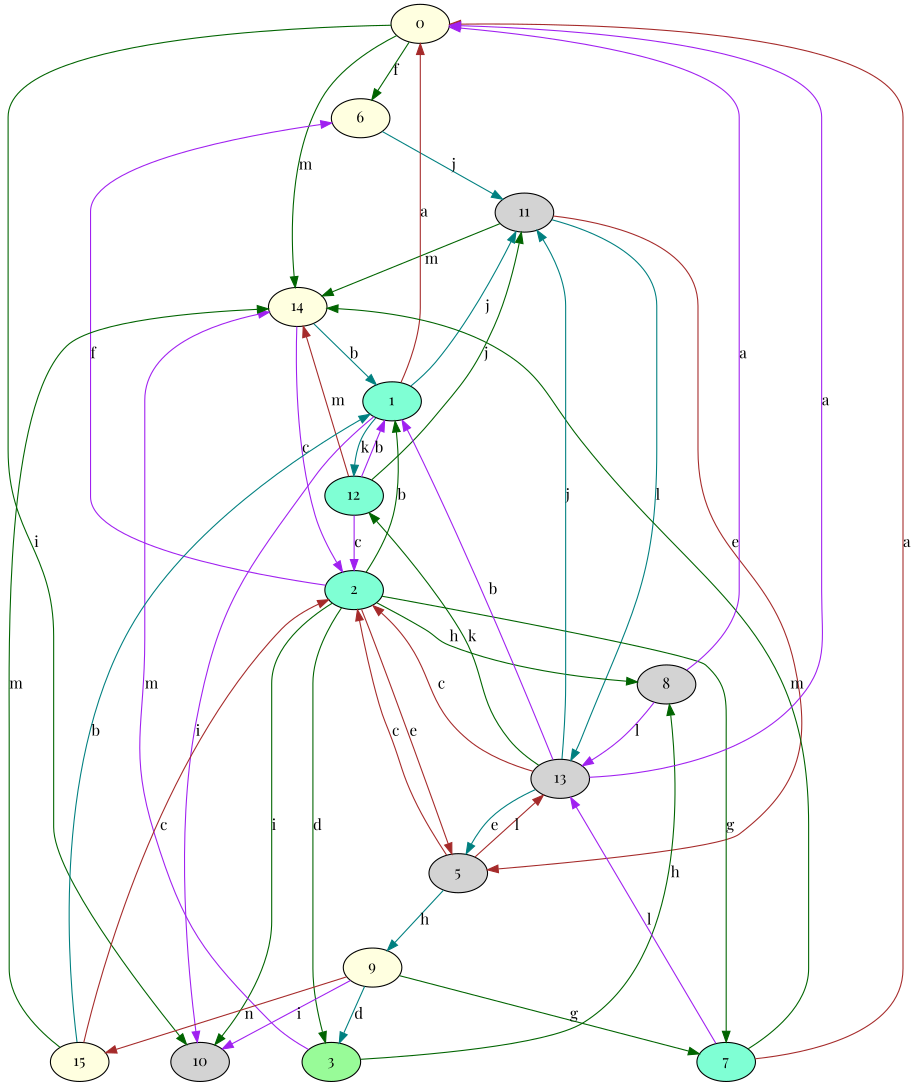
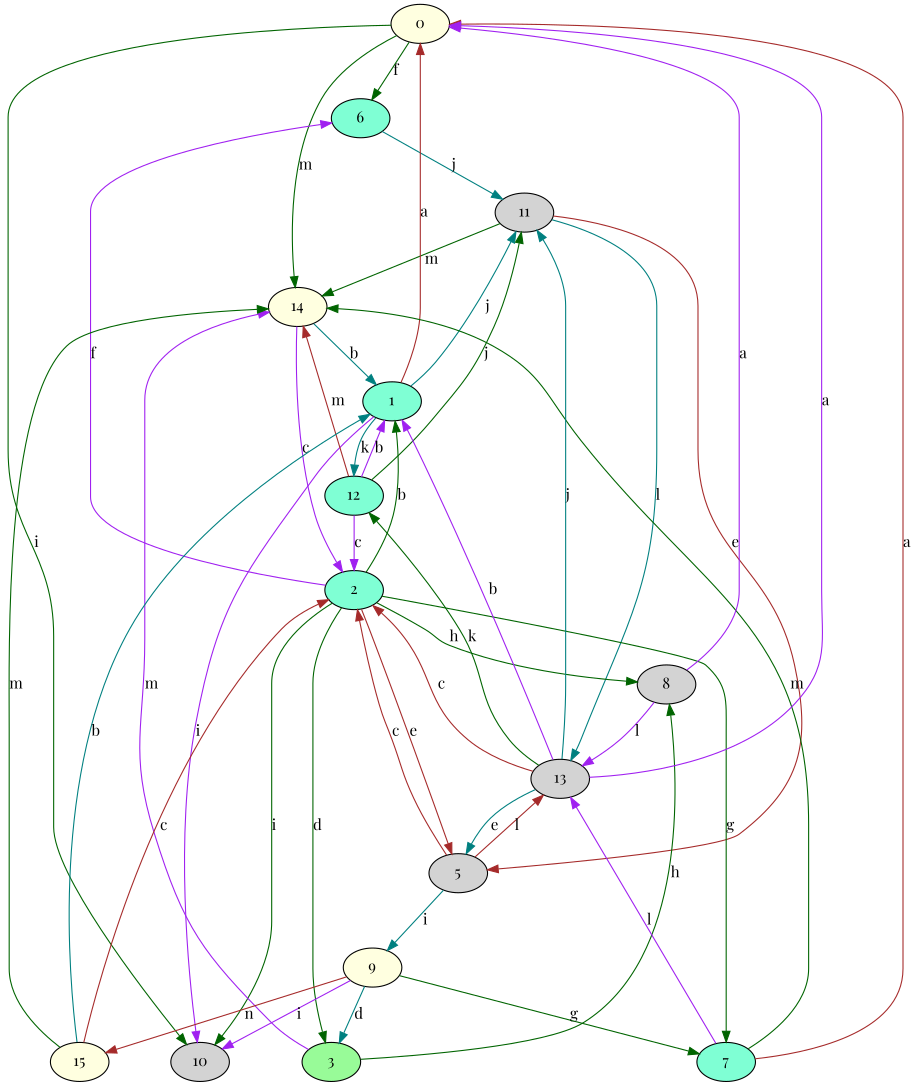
  strict digraph {
    fontname="Playfair Display"
    node [fillcolor=aquamarine fontname="Playfair Display" style=filled]
    edge [color=darkgreen fontname="Playfair Display"]
    0 [fillcolor=lightyellow]
-   6 [fillcolor=lightyellow]
+   6
    10 [fillcolor=lightgrey]
    14 [fillcolor=lightyellow]
    11 [fillcolor=lightgrey]
    1
    2
    12
    3 [fillcolor=palegreen]
    5 [fillcolor=lightgrey]
    7
    8 [fillcolor=lightgrey]
    13 [fillcolor=lightgrey]
    9 [fillcolor=lightyellow]
    15 [fillcolor=lightyellow]
    0 -> 6 [label=f]
    0 -> 10 [label=i]
    0 -> 14 [label=m]
    6 -> 11 [color=teal label=j]
    14 -> 1 [color=teal label=b]
    14 -> 2 [color=purple label=c]
    11 -> 14 [label=m]
    11 -> 5 [color=brown label=e]
    11 -> 13 [color=teal label=l]
    1 -> 0 [color=brown label=a]
    1 -> 10 [color=purple label=i]
    1 -> 11 [color=teal label=j]
    1 -> 12 [color=teal label=k]
    2 -> 6 [color=purple label=f]
    2 -> 10 [label=i]
    2 -> 1 [label=b]
    2 -> 3 [label=d]
    2 -> 5 [color=brown label=e]
    2 -> 7 [label=g]
    2 -> 8 [label=h]
    12 -> 14 [color=brown label=m]
    12 -> 11 [label=j]
    12 -> 1 [color=purple label=b]
    12 -> 2 [color=purple label=c]
    3 -> 14 [color=purple label=m]
    3 -> 8 [label=h]
    5 -> 2 [color=brown label=c]
    5 -> 13 [color=brown label=l]
-   5 -> 9 [color=teal label=h]
+   5 -> 9 [color=teal label=i]
    7 -> 0 [color=brown label=a]
    7 -> 14 [label=m]
    7 -> 13 [color=purple label=l]
    8 -> 0 [color=purple label=a]
    8 -> 13 [color=purple label=l]
    13 -> 0 [color=purple label=a]
    13 -> 11 [color=teal label=j]
    13 -> 1 [color=purple label=b]
    13 -> 2 [color=brown label=c]
    13 -> 12 [label=k]
    13 -> 5 [color=teal label=e]
    9 -> 10 [color=purple label=i]
    9 -> 3 [color=teal label=d]
    9 -> 7 [label=g]
    9 -> 15 [color=brown label=n]
    15 -> 14 [label=m]
    15 -> 1 [color=teal label=b]
    15 -> 2 [color=brown label=c]
  }
